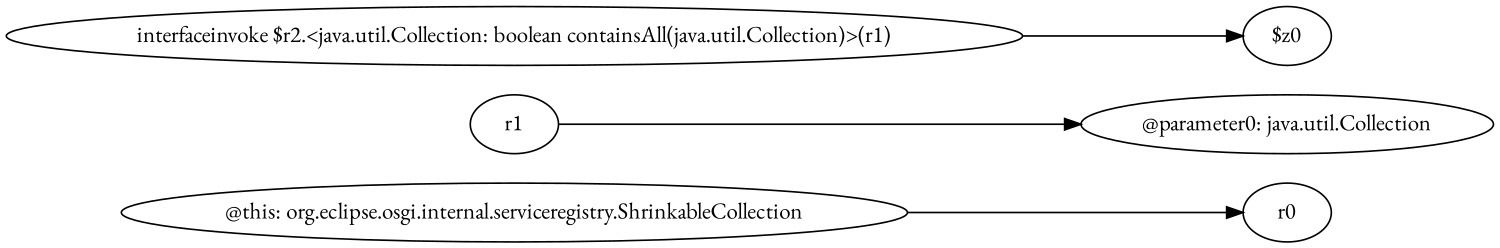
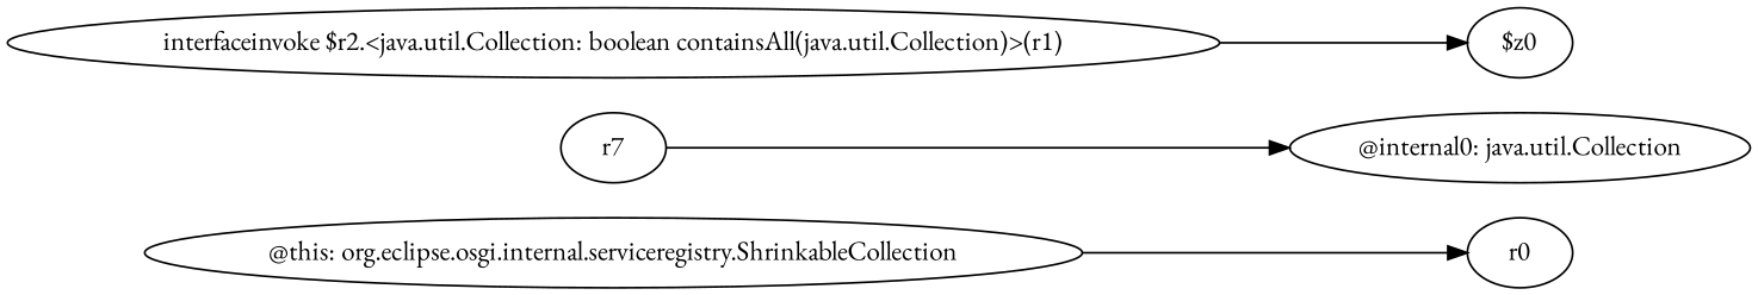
  digraph {
    fontname="EB Garamond"
    rankdir=LR
    node [fontname="EB Garamond"]
    edge [fontname="EB Garamond"]
    n1 [label="@this: org.eclipse.osgi.internal.serviceregistry.ShrinkableCollection"]
    n2 [label=r0]
-   n3 [label="@parameter0: java.util.Collection"]
-   n4 [label=r1]
+   n3 [label="@internal0: java.util.Collection"]
+   n4 [label=r7]
    n5 [label="interfaceinvoke $r2.<java.util.Collection: boolean containsAll(java.util.Collection)>(r1)"]
    n6 [label="$z0"]
    n1 -> n2
    n4 -> n3
    n5 -> n6
  }
